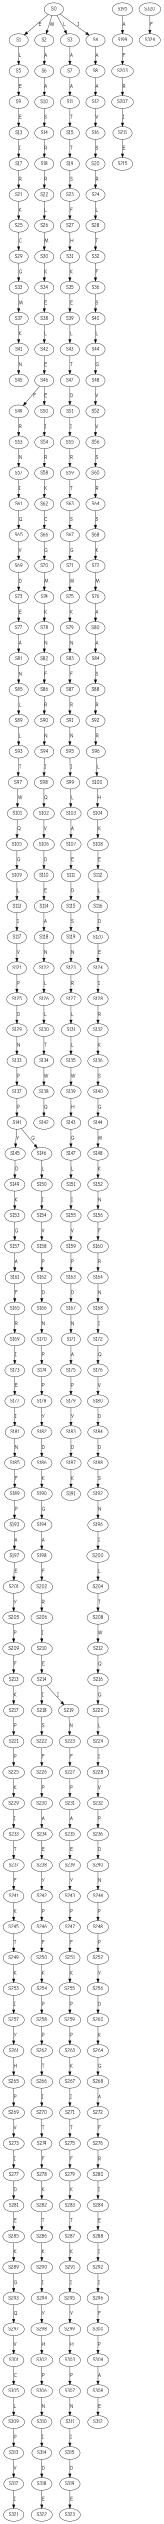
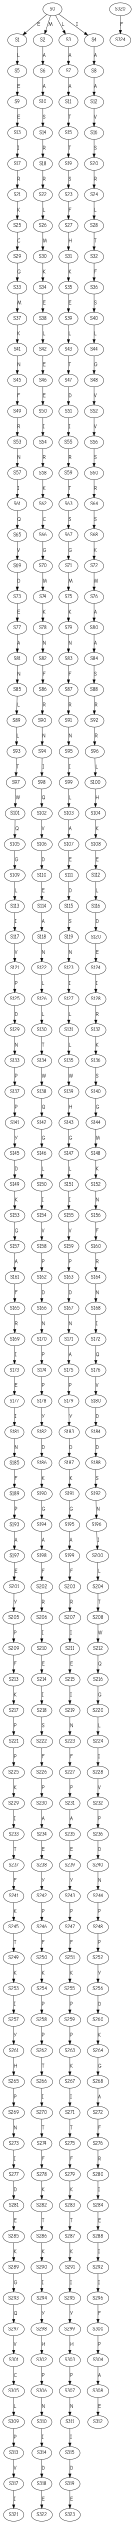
  strict digraph {
    fontname="Comic Neue"
    node [fontname="Comic Neue"]
    edge [fontname="Comic Neue"]
    S0
    S1
    S2
    S3
    S4
    S5
    S6
    S7
    S8
    S9
    S10
    S11
    S12
    S13
    S14
    S15
    S16
    S17
    S18
    S19
    S20
    S21
    S22
    S23
    S24
    S25
    S26
    S27
    S28
    S29
    S30
    S31
    S32
    S33
    S34
    S35
    S36
    S37
    S38
    S39
    S40
    S41
    S42
    S43
    S44
    S45
    S46
    S47
    S48
    S49
    S50
    S51
    S52
    S53
    S54
    S55
    S56
    S57
    S58
    S59
    S60
    S61
    S62
    S63
    S64
    S65
    S66
    S67
    S68
    S69
    S70
    S71
    S72
    S73
    S74
    S75
    S76
    S77
    S78
    S79
    S80
    S81
    S82
    S83
    S84
    S85
    S86
    S87
    S88
    S89
    S90
    S91
    S92
    S93
    S94
    S95
    S96
    S97
    S98
    S99
    S100
    S101
    S102
    S103
    S104
    S105
    S106
    S107
    S108
    S109
    S110
    S111
    S112
    S113
    S114
    S115
    S116
    S117
    S118
    S119
    S120
    S121
    S122
    S123
    S124
    S125
    S126
    S127
    S128
    S129
    S130
    S131
    S132
    S133
    S134
    S135
    S136
    S137
    S138
    S139
    S140
    S141
    S142
    S143
    S144
    S145
    S146
    S147
    S148
    S149
    S150
    S151
    S152
    S153
    S154
    S155
    S156
    S157
    S158
    S159
    S160
    S161
    S162
    S163
    S164
    S165
    S166
    S167
    S168
    S169
    S170
    S171
    S172
    S173
    S174
    S175
    S176
    S177
    S178
    S179
    S180
    S181
    S182
    S183
    S184
    S185
    S186
    S187
    S188
    S189
    S190
    S191
    S192
    S193
    S194
    S195
    S196
    S197
    S198
    S199
    S200
    S201
    S202
    S203
    S204
    S205
    S206
    S207
    S208
    S209
    S210
    S211
    S212
    S213
    S214
    S215
    S216
    S217
    S218
    S219
    S220
    S221
    S222
    S223
    S224
    S225
    S226
    S227
    S228
    S229
    S230
    S231
    S232
    S233
    S234
    S235
    S236
    S237
    S238
    S239
    S240
    S241
    S242
    S243
    S244
    S245
    S246
    S247
    S248
    S249
    S250
    S251
    S252
    S253
    S254
    S255
    S256
    S257
    S258
    S259
    S260
    S261
    S262
    S263
    S264
    S265
    S266
    S267
    S268
    S269
    S270
    S271
    S272
    S273
    S274
    S275
    S276
    S277
    S278
    S279
    S280
    S281
    S282
    S283
    S284
    S285
    S286
    S287
    S288
    S289
    S290
    S291
    S292
    S293
    S294
    S295
    S296
    S297
    S298
    S299
    S300
    S301
    S302
    S303
    S304
    S305
    S306
    S307
    S308
    S309
    S310
    S311
    S312
    S313
    S314
    S315
    S317
    S318
    S319
    S321
    S322
    S323
    S320
    S324
    S0 -> S1 [label=E]
    S0 -> S2 [label=M]
    S0 -> S3 [label=L]
    S0 -> S4 [label=I]
    S1 -> S5 [label=L]
    S2 -> S6 [label=A]
    S3 -> S7 [label=A]
    S4 -> S8 [label=A]
    S5 -> S9 [label=E]
    S6 -> S10 [label=A]
    S7 -> S11 [label=A]
    S8 -> S12 [label=A]
    S9 -> S13 [label=E]
    S10 -> S14 [label=S]
    S11 -> S15 [label=T]
    S12 -> S16 [label=V]
    S13 -> S17 [label=I]
    S14 -> S18 [label=R]
    S15 -> S19 [label=T]
    S16 -> S20 [label=S]
    S17 -> S21 [label=R]
    S18 -> S22 [label=R]
    S19 -> S23 [label=S]
    S20 -> S24 [label=R]
    S21 -> S25 [label=K]
    S22 -> S26 [label=L]
    S23 -> S27 [label=F]
    S24 -> S28 [label=L]
    S25 -> S29 [label=C]
    S26 -> S30 [label=M]
    S27 -> S31 [label=H]
    S28 -> S32 [label=T]
    S29 -> S33 [label=G]
    S30 -> S34 [label=K]
    S31 -> S35 [label=K]
    S32 -> S36 [label=F]
    S33 -> S37 [label=M]
    S34 -> S38 [label=E]
    S35 -> S39 [label=E]
    S36 -> S40 [label=S]
    S37 -> S41 [label=K]
    S38 -> S42 [label=L]
    S39 -> S43 [label=L]
    S40 -> S44 [label=L]
    S41 -> S45 [label=N]
    S42 -> S46 [label=E]
    S43 -> S47 [label=T]
    S44 -> S48 [label=G]
-   S46 -> S49 [label=F]
+   S45 -> S49 [label=F]
    S46 -> S50 [label=E]
    S47 -> S51 [label=D]
    S48 -> S52 [label=V]
    S49 -> S53 [label=R]
    S50 -> S54 [label=I]
    S51 -> S55 [label=I]
    S52 -> S56 [label=V]
    S53 -> S57 [label=N]
    S54 -> S58 [label=R]
    S55 -> S59 [label=R]
    S56 -> S60 [label=S]
    S57 -> S61 [label=I]
    S58 -> S62 [label=K]
    S59 -> S63 [label=T]
    S60 -> S64 [label=R]
    S61 -> S65 [label=Q]
    S62 -> S66 [label=C]
    S63 -> S67 [label=S]
    S64 -> S68 [label=S]
    S65 -> S69 [label=V]
    S66 -> S70 [label=G]
    S67 -> S71 [label=G]
    S68 -> S72 [label=K]
    S69 -> S73 [label=D]
    S70 -> S74 [label=M]
    S71 -> S75 [label=M]
    S72 -> S76 [label=M]
    S73 -> S77 [label=E]
    S74 -> S78 [label=K]
    S75 -> S79 [label=K]
    S76 -> S80 [label=A]
    S77 -> S81 [label=A]
    S78 -> S82 [label=N]
    S79 -> S83 [label=N]
    S80 -> S84 [label=A]
    S81 -> S85 [label=N]
    S82 -> S86 [label=F]
    S83 -> S87 [label=F]
    S84 -> S88 [label=S]
    S85 -> S89 [label=L]
    S86 -> S90 [label=R]
    S87 -> S91 [label=R]
    S88 -> S92 [label=R]
    S89 -> S93 [label=L]
    S90 -> S94 [label=N]
    S91 -> S95 [label=N]
    S92 -> S96 [label=R]
    S93 -> S97 [label=T]
    S94 -> S98 [label=I]
    S95 -> S99 [label=I]
    S96 -> S100 [label=L]
    S97 -> S101 [label=W]
    S98 -> S102 [label=Q]
    S99 -> S103 [label=L]
    S100 -> S104 [label=H]
    S101 -> S105 [label=Q]
    S102 -> S106 [label=V]
    S103 -> S107 [label=A]
    S104 -> S108 [label=K]
    S105 -> S109 [label=G]
    S106 -> S110 [label=D]
    S107 -> S111 [label=E]
    S108 -> S112 [label=E]
    S109 -> S113 [label=L]
    S110 -> S114 [label=E]
    S111 -> S115 [label=D]
    S112 -> S116 [label=L]
    S113 -> S117 [label=I]
    S114 -> S118 [label=A]
    S115 -> S119 [label=S]
    S116 -> S120 [label=D]
    S117 -> S121 [label=V]
    S118 -> S122 [label=N]
    S119 -> S123 [label=N]
    S120 -> S124 [label=E]
    S121 -> S125 [label=P]
    S122 -> S126 [label=L]
-   S123 -> S127 [label=R]
+   S123 -> S127 [label=I]
    S124 -> S128 [label=I]
    S125 -> S129 [label=D]
    S126 -> S130 [label=L]
    S127 -> S131 [label=L]
    S128 -> S132 [label=R]
    S129 -> S133 [label=N]
    S130 -> S134 [label=T]
    S131 -> S135 [label=L]
    S132 -> S136 [label=K]
    S133 -> S137 [label=P]
    S134 -> S138 [label=W]
    S135 -> S139 [label=W]
    S136 -> S140 [label=S]
    S137 -> S141 [label=P]
    S138 -> S142 [label=Q]
    S139 -> S143 [label=H]
    S140 -> S144 [label=G]
    S141 -> S145 [label=Y]
-   S141 -> S146 [label=G]
+   S142 -> S146 [label=G]
    S143 -> S147 [label=G]
    S144 -> S148 [label=M]
    S145 -> S149 [label=D]
    S146 -> S150 [label=L]
    S147 -> S151 [label=L]
    S148 -> S152 [label=K]
    S149 -> S153 [label=K]
    S150 -> S154 [label=I]
    S151 -> S155 [label=I]
    S152 -> S156 [label=N]
    S153 -> S157 [label=G]
    S154 -> S158 [label=V]
    S155 -> S159 [label=V]
    S156 -> S160 [label=F]
    S157 -> S161 [label=A]
    S158 -> S162 [label=P]
    S159 -> S163 [label=P]
    S160 -> S164 [label=R]
    S161 -> S165 [label=F]
    S162 -> S166 [label=D]
    S163 -> S167 [label=D]
    S164 -> S168 [label=N]
    S165 -> S169 [label=R]
    S166 -> S170 [label=N]
    S167 -> S171 [label=N]
    S168 -> S172 [label=I]
    S169 -> S173 [label=I]
    S170 -> S174 [label=P]
    S171 -> S175 [label=A]
    S172 -> S176 [label=Q]
    S173 -> S177 [label=E]
    S174 -> S178 [label=P]
    S175 -> S179 [label=P]
    S176 -> S180 [label=V]
    S177 -> S181 [label=I]
    S178 -> S182 [label=Y]
    S179 -> S183 [label=Y]
    S180 -> S184 [label=D]
    S181 -> S185 [label=N]
    S182 -> S186 [label=D]
    S183 -> S187 [label=D]
    S184 -> S188 [label=D]
    S185 -> S189 [label=F]
    S186 -> S190 [label=K]
    S187 -> S191 [label=K]
    S188 -> S192 [label=S]
    S189 -> S193 [label=P]
    S190 -> S194 [label=G]
+   S191 -> S195 [label=G]
    S192 -> S196 [label=N]
    S193 -> S197 [label=A]
    S194 -> S198 [label=A]
    S195 -> S199 [label=A]
    S196 -> S200 [label=I]
    S197 -> S201 [label=E]
    S198 -> S202 [label=F]
    S199 -> S203 [label=F]
    S200 -> S204 [label=L]
    S201 -> S205 [label=Y]
    S202 -> S206 [label=R]
    S203 -> S207 [label=R]
    S204 -> S208 [label=T]
    S205 -> S209 [label=P]
    S206 -> S210 [label=I]
    S207 -> S211 [label=I]
    S208 -> S212 [label=W]
    S209 -> S213 [label=F]
    S210 -> S214 [label=E]
    S211 -> S215 [label=E]
    S212 -> S216 [label=Q]
    S213 -> S217 [label=K]
    S214 -> S218 [label=I]
-   S214 -> S219 [label=I]
+   S215 -> S219 [label=I]
    S216 -> S220 [label=G]
    S217 -> S221 [label=P]
    S218 -> S222 [label=S]
    S219 -> S223 [label=N]
    S220 -> S224 [label=L]
    S221 -> S225 [label=P]
    S222 -> S226 [label=F]
    S223 -> S227 [label=F]
    S224 -> S228 [label=I]
    S225 -> S229 [label=K]
    S226 -> S230 [label=P]
    S227 -> S231 [label=P]
    S228 -> S232 [label=V]
    S229 -> S233 [label=I]
    S230 -> S234 [label=A]
    S231 -> S235 [label=A]
    S232 -> S236 [label=P]
    S233 -> S237 [label=T]
    S234 -> S238 [label=E]
    S235 -> S239 [label=E]
    S236 -> S240 [label=D]
    S237 -> S241 [label=F]
    S238 -> S242 [label=Y]
    S239 -> S243 [label=Y]
    S240 -> S244 [label=N]
    S241 -> S245 [label=K]
    S242 -> S246 [label=P]
    S243 -> S247 [label=P]
    S244 -> S248 [label=P]
    S245 -> S249 [label=T]
    S246 -> S250 [label=F]
    S247 -> S251 [label=F]
    S248 -> S252 [label=P]
    S249 -> S253 [label=K]
    S250 -> S254 [label=K]
    S251 -> S255 [label=K]
    S252 -> S256 [label=Y]
    S253 -> S257 [label=I]
    S254 -> S258 [label=P]
    S255 -> S259 [label=P]
    S256 -> S260 [label=D]
    S257 -> S261 [label=Y]
    S258 -> S262 [label=P]
    S259 -> S263 [label=P]
    S260 -> S264 [label=K]
    S261 -> S265 [label=H]
    S262 -> S266 [label=T]
    S263 -> S267 [label=K]
    S264 -> S268 [label=G]
    S265 -> S269 [label=P]
    S266 -> S270 [label=I]
    S267 -> S271 [label=I]
    S268 -> S272 [label=A]
-   S269 -> S273 [label=V]
+   S269 -> S273 [label=N]
    S270 -> S274 [label=T]
    S271 -> S275 [label=T]
    S272 -> S276 [label=F]
    S273 -> S277 [label=I]
    S274 -> S278 [label=F]
    S275 -> S279 [label=F]
    S276 -> S280 [label=R]
    S277 -> S281 [label=D]
    S278 -> S282 [label=K]
    S279 -> S283 [label=K]
    S280 -> S284 [label=I]
    S281 -> S285 [label=E]
    S282 -> S286 [label=T]
    S283 -> S287 [label=T]
    S284 -> S288 [label=E]
    S285 -> S289 [label=K]
    S286 -> S290 [label=K]
    S287 -> S291 [label=K]
    S288 -> S292 [label=I]
    S289 -> S293 [label=G]
    S290 -> S294 [label=I]
    S291 -> S295 [label=I]
    S292 -> S296 [label=I]
    S293 -> S297 [label=Q]
    S294 -> S298 [label=Y]
    S295 -> S299 [label=Y]
    S296 -> S300 [label=F]
    S297 -> S301 [label=V]
    S298 -> S302 [label=H]
    S299 -> S303 [label=H]
    S300 -> S304 [label=P]
    S301 -> S305 [label=C]
    S302 -> S306 [label=P]
    S303 -> S307 [label=P]
    S304 -> S308 [label=A]
    S305 -> S309 [label=L]
    S306 -> S310 [label=N]
    S307 -> S311 [label=N]
    S308 -> S312 [label=E]
    S309 -> S313 [label=P]
    S310 -> S314 [label=I]
    S311 -> S315 [label=I]
    S313 -> S317 [label=V]
    S314 -> S318 [label=D]
    S315 -> S319 [label=D]
    S317 -> S321 [label=I]
    S318 -> S322 [label=E]
    S319 -> S323 [label=E]
    S320 -> S324 [label=F]
  }
